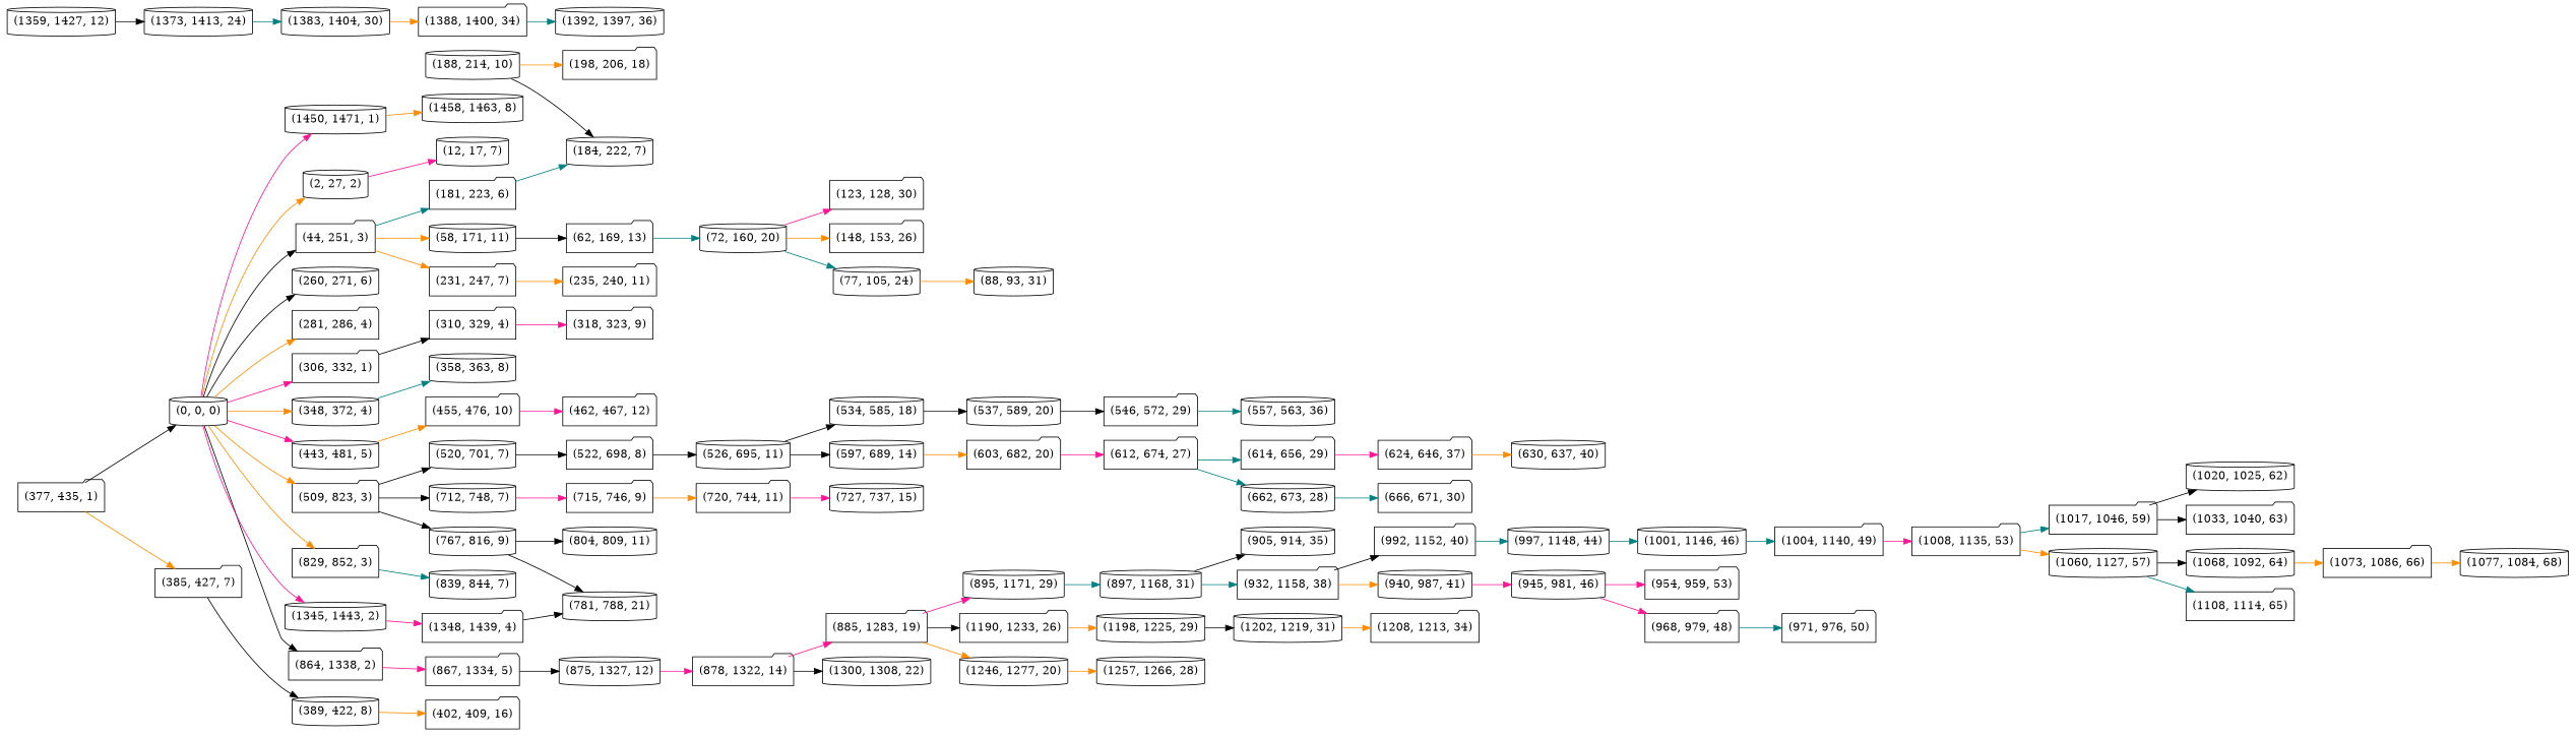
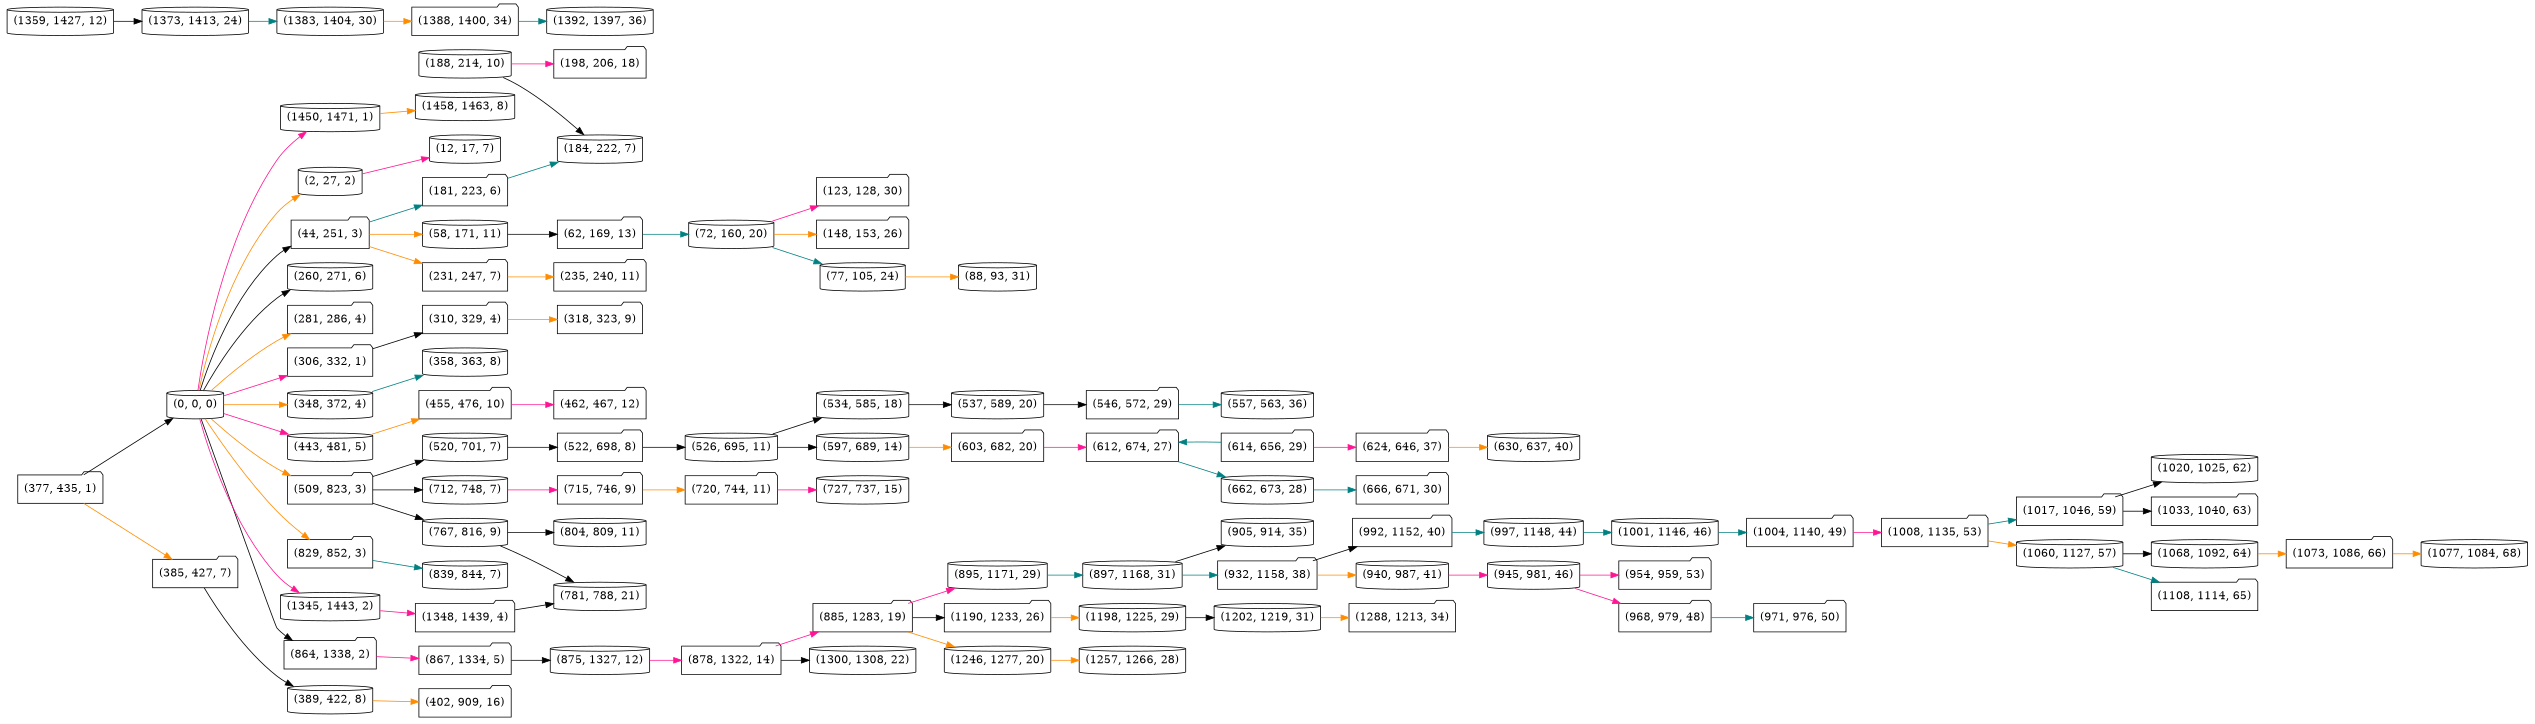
  digraph {
    rankdir=LR
    node [shape=cylinder]
    edge [color=black]
    "(0, 0, 0)"
    "(2, 27, 2)"
    "(44, 251, 3)" [shape=folder]
    "(260, 271, 6)"
    "(281, 286, 4)" [shape=folder]
    "(306, 332, 1)" [shape=folder]
    "(348, 372, 4)"
    "(443, 481, 5)"
    "(509, 823, 3)" [shape=folder]
    "(829, 852, 3)" [shape=folder]
    "(864, 1338, 2)" [shape=folder]
    "(1345, 1443, 2)"
    "(1450, 1471, 1)"
    "(12, 17, 7)"
    "(58, 171, 11)"
    "(181, 223, 6)" [shape=folder]
    "(231, 247, 7)" [shape=folder]
    "(310, 329, 4)" [shape=folder]
    "(358, 363, 8)"
    "(377, 435, 1)" [shape=folder]
    "(385, 427, 7)" [shape=folder]
    "(455, 476, 10)" [shape=folder]
    "(520, 701, 7)"
    "(712, 748, 7)"
    "(767, 816, 9)"
    "(839, 844, 7)"
    "(867, 1334, 5)" [shape=folder]
    "(1348, 1439, 4)" [shape=folder]
    "(1458, 1463, 8)"
    "(62, 169, 13)" [shape=folder]
    "(184, 222, 7)"
    "(235, 240, 11)" [shape=folder]
    "(72, 160, 20)"
    "(77, 105, 24)"
    "(123, 128, 30)" [shape=folder]
    "(148, 153, 26)" [shape=folder]
    "(88, 93, 31)"
    "(188, 214, 10)"
    "(198, 206, 18)" [shape=folder]
    "(318, 323, 9)" [shape=folder]
    "(389, 422, 8)"
-   "(402, 409, 16)" [shape=folder]
+   "(402, 409, 16)" [shape=folder label="(402, 909, 16)"]
    "(462, 467, 12)" [shape=folder]
    "(522, 698, 8)" [shape=folder]
    "(715, 746, 9)" [shape=folder]
    "(781, 788, 21)"
    "(804, 809, 11)"
    "(526, 695, 11)"
    "(534, 585, 18)"
    "(597, 689, 14)"
    n51 [label="(537, 589, 20)"]
    "(603, 682, 20)" [shape=folder]
    "(546, 572, 29)" [shape=folder]
    "(557, 563, 36)"
    "(612, 674, 27)" [shape=folder]
    "(614, 656, 29)" [shape=folder]
    "(662, 673, 28)"
    "(624, 646, 37)" [shape=folder]
    "(666, 671, 30)" [shape=folder]
    "(630, 637, 40)"
    "(720, 744, 11)" [shape=folder]
    "(727, 737, 15)"
    "(875, 1327, 12)"
    "(878, 1322, 14)" [shape=folder]
    "(885, 1283, 19)" [shape=folder]
    "(1300, 1308, 22)"
    "(895, 1171, 29)"
    "(1190, 1233, 26)" [shape=folder]
    "(1246, 1277, 20)"
    "(897, 1168, 31)"
    "(1198, 1225, 29)"
    "(1257, 1266, 28)"
    "(905, 914, 35)"
    "(932, 1158, 38)" [shape=folder]
    "(940, 987, 41)"
    "(992, 1152, 40)" [shape=folder]
    "(945, 981, 46)"
    "(997, 1148, 44)"
    "(954, 959, 53)" [shape=folder]
    "(968, 979, 48)" [shape=folder]
    "(971, 976, 50)" [shape=folder]
    "(1001, 1146, 46)"
    "(1004, 1140, 49)" [shape=folder]
    "(1008, 1135, 53)" [shape=folder]
    "(1017, 1046, 59)" [shape=folder]
    "(1060, 1127, 57)"
    "(1020, 1025, 62)"
    "(1033, 1040, 63)" [shape=folder]
    "(1068, 1092, 64)"
    "(1108, 1114, 65)" [shape=folder]
    "(1073, 1086, 66)" [shape=folder]
    "(1077, 1084, 68)"
    "(1202, 1219, 31)"
-   "(1208, 1213, 34)" [shape=folder]
+   "(1208, 1213, 34)" [shape=folder label="(1288, 1213, 34)"]
    "(1359, 1427, 12)"
    "(1373, 1413, 24)"
    "(1383, 1404, 30)"
    "(1388, 1400, 34)" [shape=folder]
    "(1392, 1397, 36)"
    "(0, 0, 0)" -> "(2, 27, 2)" [color=darkorange]
    "(0, 0, 0)" -> "(44, 251, 3)"
    "(0, 0, 0)" -> "(260, 271, 6)"
    "(0, 0, 0)" -> "(281, 286, 4)" [color=darkorange]
    "(0, 0, 0)" -> "(306, 332, 1)" [color=deeppink]
    "(0, 0, 0)" -> "(348, 372, 4)" [color=darkorange]
    "(0, 0, 0)" -> "(443, 481, 5)" [color=deeppink]
    "(0, 0, 0)" -> "(509, 823, 3)" [color=darkorange]
    "(0, 0, 0)" -> "(829, 852, 3)" [color=darkorange]
    "(0, 0, 0)" -> "(864, 1338, 2)"
    "(0, 0, 0)" -> "(1345, 1443, 2)" [color=deeppink]
    "(0, 0, 0)" -> "(1450, 1471, 1)" [color=deeppink]
    "(2, 27, 2)" -> "(12, 17, 7)" [color=deeppink]
    "(44, 251, 3)" -> "(58, 171, 11)" [color=darkorange]
    "(44, 251, 3)" -> "(181, 223, 6)" [color=teal]
    "(44, 251, 3)" -> "(231, 247, 7)" [color=darkorange]
    "(306, 332, 1)" -> "(310, 329, 4)"
    "(348, 372, 4)" -> "(358, 363, 8)" [color=teal]
    "(443, 481, 5)" -> "(455, 476, 10)" [color=darkorange]
    "(509, 823, 3)" -> "(520, 701, 7)"
    "(509, 823, 3)" -> "(712, 748, 7)"
    "(509, 823, 3)" -> "(767, 816, 9)"
    "(829, 852, 3)" -> "(839, 844, 7)" [color=teal]
    "(864, 1338, 2)" -> "(867, 1334, 5)" [color=deeppink]
    "(1345, 1443, 2)" -> "(1348, 1439, 4)" [color=deeppink]
    "(1450, 1471, 1)" -> "(1458, 1463, 8)" [color=darkorange]
    "(58, 171, 11)" -> "(62, 169, 13)"
    "(181, 223, 6)" -> "(184, 222, 7)" [color=teal]
    "(231, 247, 7)" -> "(235, 240, 11)" [color=darkorange]
-   "(310, 329, 4)" -> "(318, 323, 9)" [color=deeppink]
+   "(310, 329, 4)" -> "(318, 323, 9)" [color=darkorange]
    "(377, 435, 1)" -> "(0, 0, 0)"
    "(377, 435, 1)" -> "(385, 427, 7)" [color=darkorange]
    "(385, 427, 7)" -> "(389, 422, 8)"
    "(455, 476, 10)" -> "(462, 467, 12)" [color=deeppink]
    "(520, 701, 7)" -> "(522, 698, 8)"
    "(712, 748, 7)" -> "(715, 746, 9)" [color=deeppink]
    "(767, 816, 9)" -> "(781, 788, 21)"
    "(767, 816, 9)" -> "(804, 809, 11)"
    "(867, 1334, 5)" -> "(875, 1327, 12)"
    "(1348, 1439, 4)" -> "(781, 788, 21)"
    "(62, 169, 13)" -> "(72, 160, 20)" [color=teal]
    "(72, 160, 20)" -> "(77, 105, 24)" [color=teal]
    "(72, 160, 20)" -> "(123, 128, 30)" [color=deeppink]
    "(72, 160, 20)" -> "(148, 153, 26)" [color=darkorange]
    "(77, 105, 24)" -> "(88, 93, 31)" [color=darkorange]
    "(188, 214, 10)" -> "(184, 222, 7)"
-   "(188, 214, 10)" -> "(198, 206, 18)" [color=darkorange]
+   "(188, 214, 10)" -> "(198, 206, 18)" [color=deeppink]
    "(389, 422, 8)" -> "(402, 409, 16)" [color=darkorange]
    "(522, 698, 8)" -> "(526, 695, 11)"
    "(715, 746, 9)" -> "(720, 744, 11)" [color=darkorange]
    "(526, 695, 11)" -> "(534, 585, 18)"
    "(526, 695, 11)" -> "(597, 689, 14)"
    "(534, 585, 18)" -> n51
    "(597, 689, 14)" -> "(603, 682, 20)" [color=darkorange]
    n51 -> "(546, 572, 29)"
    "(603, 682, 20)" -> "(612, 674, 27)" [color=deeppink]
    "(546, 572, 29)" -> "(557, 563, 36)" [color=teal]
-   "(612, 674, 27)" -> "(614, 656, 29)" [color=teal]
+   "(614, 656, 29)" -> "(612, 674, 27)" [color=teal]
    "(612, 674, 27)" -> "(662, 673, 28)" [color=teal]
    "(614, 656, 29)" -> "(624, 646, 37)" [color=deeppink]
    "(662, 673, 28)" -> "(666, 671, 30)" [color=teal]
    "(624, 646, 37)" -> "(630, 637, 40)" [color=darkorange]
    "(720, 744, 11)" -> "(727, 737, 15)" [color=deeppink]
    "(875, 1327, 12)" -> "(878, 1322, 14)" [color=deeppink]
    "(878, 1322, 14)" -> "(885, 1283, 19)" [color=deeppink]
    "(878, 1322, 14)" -> "(1300, 1308, 22)"
    "(885, 1283, 19)" -> "(895, 1171, 29)" [color=deeppink]
    "(885, 1283, 19)" -> "(1190, 1233, 26)"
    "(885, 1283, 19)" -> "(1246, 1277, 20)" [color=darkorange]
    "(895, 1171, 29)" -> "(897, 1168, 31)" [color=teal]
    "(1190, 1233, 26)" -> "(1198, 1225, 29)" [color=darkorange]
    "(1246, 1277, 20)" -> "(1257, 1266, 28)" [color=darkorange]
    "(897, 1168, 31)" -> "(905, 914, 35)"
    "(897, 1168, 31)" -> "(932, 1158, 38)" [color=teal]
    "(1198, 1225, 29)" -> "(1202, 1219, 31)"
    "(932, 1158, 38)" -> "(940, 987, 41)" [color=darkorange]
    "(932, 1158, 38)" -> "(992, 1152, 40)"
    "(940, 987, 41)" -> "(945, 981, 46)" [color=deeppink]
    "(992, 1152, 40)" -> "(997, 1148, 44)" [color=teal]
    "(945, 981, 46)" -> "(954, 959, 53)" [color=deeppink]
    "(945, 981, 46)" -> "(968, 979, 48)" [color=deeppink]
    "(997, 1148, 44)" -> "(1001, 1146, 46)" [color=teal]
    "(968, 979, 48)" -> "(971, 976, 50)" [color=teal]
    "(1001, 1146, 46)" -> "(1004, 1140, 49)" [color=teal]
    "(1004, 1140, 49)" -> "(1008, 1135, 53)" [color=deeppink]
    "(1008, 1135, 53)" -> "(1017, 1046, 59)" [color=teal]
    "(1008, 1135, 53)" -> "(1060, 1127, 57)" [color=darkorange]
    "(1017, 1046, 59)" -> "(1020, 1025, 62)"
    "(1017, 1046, 59)" -> "(1033, 1040, 63)"
    "(1060, 1127, 57)" -> "(1068, 1092, 64)"
    "(1060, 1127, 57)" -> "(1108, 1114, 65)" [color=teal]
    "(1068, 1092, 64)" -> "(1073, 1086, 66)" [color=darkorange]
    "(1073, 1086, 66)" -> "(1077, 1084, 68)" [color=darkorange]
    "(1202, 1219, 31)" -> "(1208, 1213, 34)" [color=darkorange]
    "(1359, 1427, 12)" -> "(1373, 1413, 24)"
    "(1373, 1413, 24)" -> "(1383, 1404, 30)" [color=teal]
    "(1383, 1404, 30)" -> "(1388, 1400, 34)" [color=darkorange]
    "(1388, 1400, 34)" -> "(1392, 1397, 36)" [color=teal]
  }
